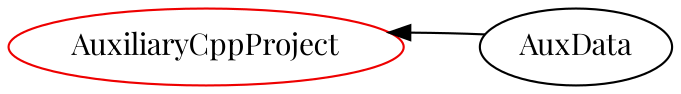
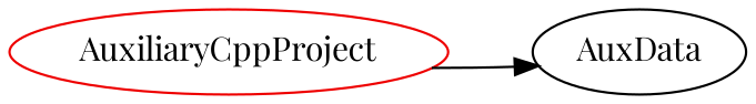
  digraph {
    rankdir=LR
    fontname="Playfair Display"
    node [fontname="Playfair Display"]
    n1 [color=red2 label=AuxiliaryCppProject shape=oval]
    AuxData
-   AuxData -> n1 [fontname="Playfair Display"]
+   n1 -> AuxData [fontname="Playfair Display"]
  }
